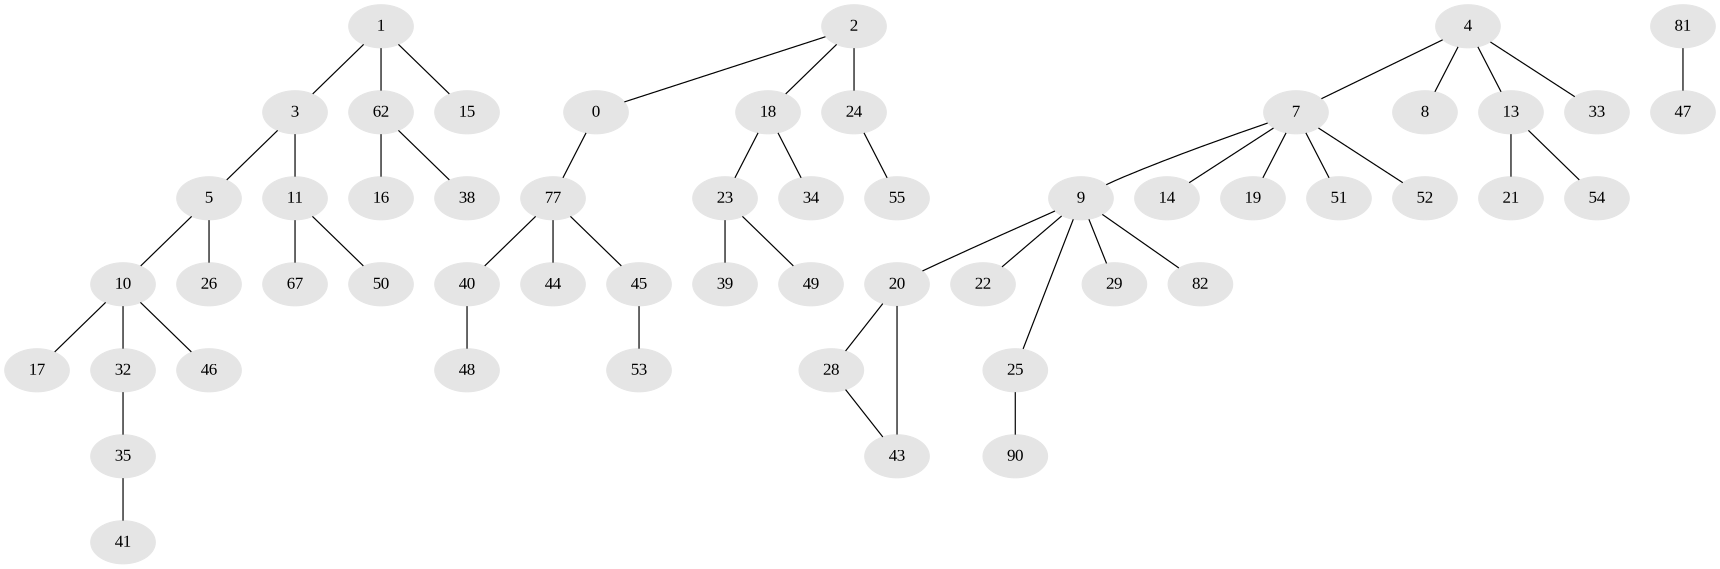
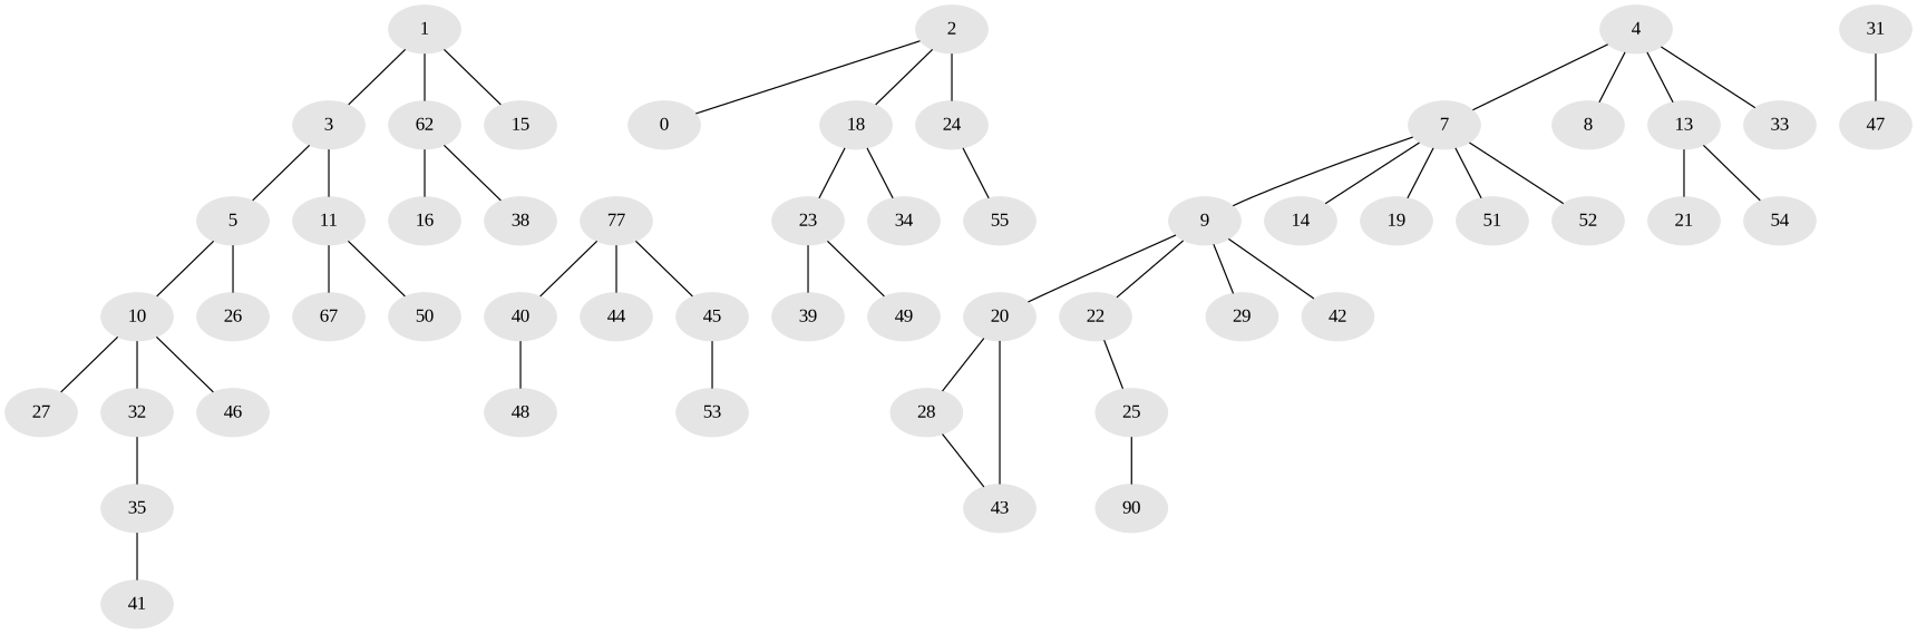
  graph {
    fontname="Liberation Serif"
    node [color=gray90 fontname="Liberation Serif" style=filled]
    edge [fontname="Liberation Serif" weight=1.0]
    1
    3
    n3 [label=62]
    15
    n5 [label=0]
    2
    18
    24
    5
    11
    16
    38
    n13 [label=77]
    23
    34
    55
    4
    7
    8
    13
    33
    10
    26
    n24 [label=67]
    50
    9
    14
    19
    51
    52
    21
    54
-   17
+   17 [label=27]
    32
    46
    40
    44
    45
    20
    22
    25
    29
-   42 [label=82]
+   42
    28
    43
    n46 [label=90]
    35
    39
    49
-   31 [label=81]
+   31
    47
    41
    48
    53
    1 -- 3
    1 -- n3 [weight=2.0]
    1 -- 15
    3 -- 5
    3 -- 11
    n3 -- 16
    n3 -- 38
-   n5 -- n13
    2 -- n5
    2 -- 18
    2 -- 24 [weight=3.0]
    18 -- 23
    18 -- 34
    24 -- 55
    5 -- 10
    5 -- 26
    11 -- n24
    11 -- 50
    n13 -- 40
    n13 -- 44 [weight=2.0]
    n13 -- 45
    23 -- 39
    23 -- 49
    4 -- 7
    4 -- 8
    4 -- 13
    4 -- 33
    7 -- 9
    7 -- 14
    7 -- 19
    7 -- 51
    7 -- 52
    13 -- 21
    13 -- 54
    10 -- 17
    10 -- 32
    10 -- 46
    9 -- 20
    9 -- 22
-   9 -- 25
+   22 -- 25
    9 -- 29 [weight=2.0]
    9 -- 42
    32 -- 35
    40 -- 48
    45 -- 53
    20 -- 28
    20 -- 43 [weight=2.0]
    25 -- n46
    28 -- 43
    35 -- 41
    31 -- 47
  }
